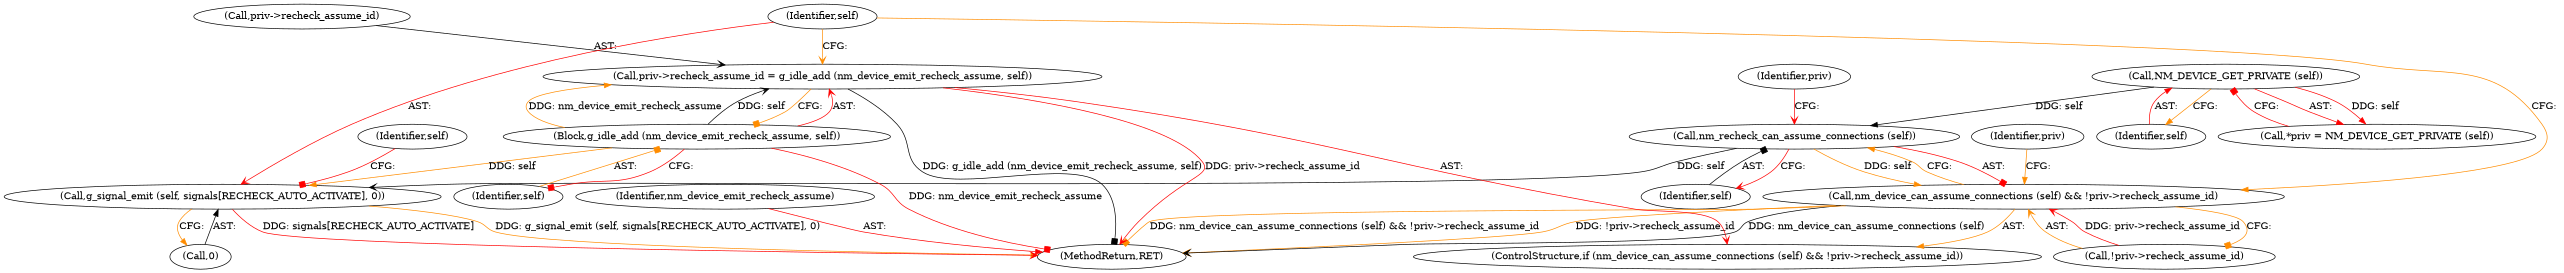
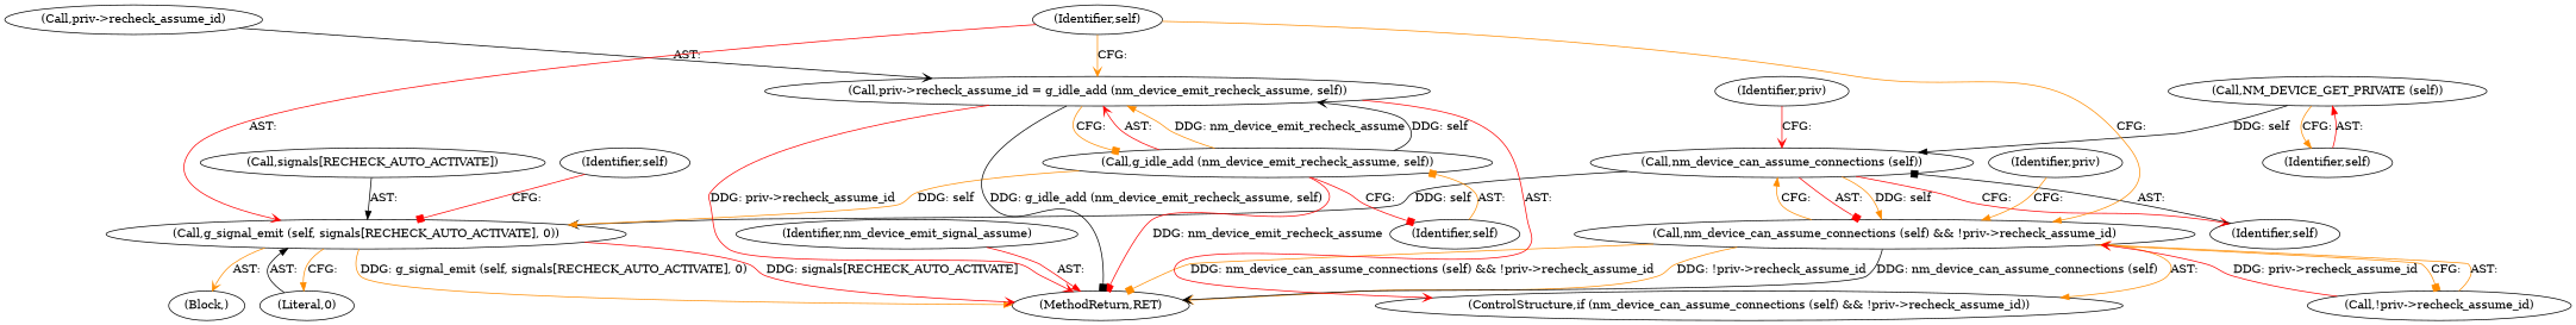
  digraph {
    edge [arrowhead=normal color=darkorange]
-   n1 [label="(Call,nm_recheck_can_assume_connections (self))"]
+   n1 [label="(Call,nm_device_can_assume_connections (self))"]
    n2 [label="(Call,nm_device_can_assume_connections (self) && !priv->recheck_assume_id)"]
    n3 [label="(Call,g_signal_emit (self, signals[RECHECK_AUTO_ACTIVATE], 0))"]
    n4 [label="(Identifier,self)"]
    n5 [label="(Call,!priv->recheck_assume_id)"]
    n6 [label="(ControlStructure,if (nm_device_can_assume_connections (self) && !priv->recheck_assume_id))"]
    n7 [label="(MethodReturn,RET)"]
-   n8 [label="(Block,g_idle_add (nm_device_emit_recheck_assume, self))"]
+   n8 [label="(Call,g_idle_add (nm_device_emit_recheck_assume, self))"]
    n9 [label="(Call,priv->recheck_assume_id = g_idle_add (nm_device_emit_recheck_assume, self))"]
    n10 [label="(Identifier,self)"]
-   n12 [label="(Call,0)"]
+   n11 [label="(Block,)"]
+   n12 [label="(Literal,0)"]
    n13 [label="(Call,NM_DEVICE_GET_PRIVATE (self))"]
    n14 [label="(Identifier,self)"]
-   n15 [label="(Call,*priv = NM_DEVICE_GET_PRIVATE (self))"]
+   n16 [label="(Call,signals[RECHECK_AUTO_ACTIVATE])"]
    n17 [label="(Identifier,priv)"]
-   n18 [label="(Identifier,nm_device_emit_recheck_assume)"]
+   n18 [label="(Identifier,nm_device_emit_signal_assume)"]
    n19 [label="(Identifier,priv)"]
    n20 [label="(Call,priv->recheck_assume_id)"]
    n21 [label="(Identifier,self)"]
    n22 [label="(Identifier,self)"]
    n1 -> n2 [arrowhead=box color=red label="AST: "]
    n1 -> n2 [label="DDG: self"]
    n1 -> n3 [arrowhead=vee color=black label="DDG: self"]
    n1 -> n4 [arrowhead=vee color=red label="CFG: "]
    n2 -> n1 [label="CFG: "]
    n2 -> n5 [arrowhead=box label="CFG: "]
    n2 -> n6 [label="AST: "]
    n2 -> n7 [arrowhead=vee label="DDG: !priv->recheck_assume_id"]
    n2 -> n7 [arrowhead=vee color=black label="DDG: nm_device_can_assume_connections (self)"]
    n2 -> n7 [arrowhead=box label="DDG: nm_device_can_assume_connections (self) && !priv->recheck_assume_id"]
    n3 -> n7 [label="DDG: g_signal_emit (self, signals[RECHECK_AUTO_ACTIVATE], 0)"]
    n3 -> n7 [arrowhead=vee color=red label="DDG: signals[RECHECK_AUTO_ACTIVATE]"]
+   n3 -> n11 [arrowhead=vee label="AST: "]
    n3 -> n12 [label="CFG: "]
    n4 -> n1 [arrowhead=box color=black label="AST: "]
    n5 -> n2 [arrowhead=vee label="AST: "]
    n5 -> n2 [arrowhead=vee color=red label="DDG: priv->recheck_assume_id"]
    n8 -> n3 [label="DDG: self"]
    n8 -> n7 [arrowhead=box color=red label="DDG: nm_device_emit_recheck_assume"]
    n8 -> n9 [arrowhead=vee color=red label="AST: "]
    n8 -> n9 [label="DDG: nm_device_emit_recheck_assume"]
    n8 -> n9 [arrowhead=vee color=black label="DDG: self"]
    n8 -> n10 [arrowhead=box color=red label="CFG: "]
    n9 -> n6 [arrowhead=vee color=red label="AST: "]
    n9 -> n7 [arrowhead=box color=black label="DDG: g_idle_add (nm_device_emit_recheck_assume, self)"]
    n9 -> n7 [arrowhead=vee color=red label="DDG: priv->recheck_assume_id"]
    n9 -> n8 [arrowhead=box label="CFG: "]
    n10 -> n8 [arrowhead=box label="AST: "]
    n12 -> n3 [color=black label="AST: "]
    n13 -> n1 [color=black label="DDG: self"]
    n13 -> n14 [label="CFG: "]
-   n13 -> n15 [color=red label="AST: "]
-   n13 -> n15 [color=red label="DDG: self"]
    n14 -> n13 [color=red label="AST: "]
-   n15 -> n13 [arrowhead=box color=red label="CFG: "]
+   n16 -> n3 [color=black label="AST: "]
    n17 -> n2 [label="CFG: "]
    n18 -> n7 [color=red label="AST: "]
    n19 -> n1 [arrowhead=vee color=red label="CFG: "]
    n20 -> n9 [arrowhead=vee color=black label="AST: "]
    n21 -> n2 [label="CFG: "]
    n21 -> n3 [arrowhead=vee color=red label="AST: "]
    n21 -> n9 [arrowhead=vee label="CFG: "]
    n22 -> n3 [arrowhead=box color=red label="CFG: "]
  }
